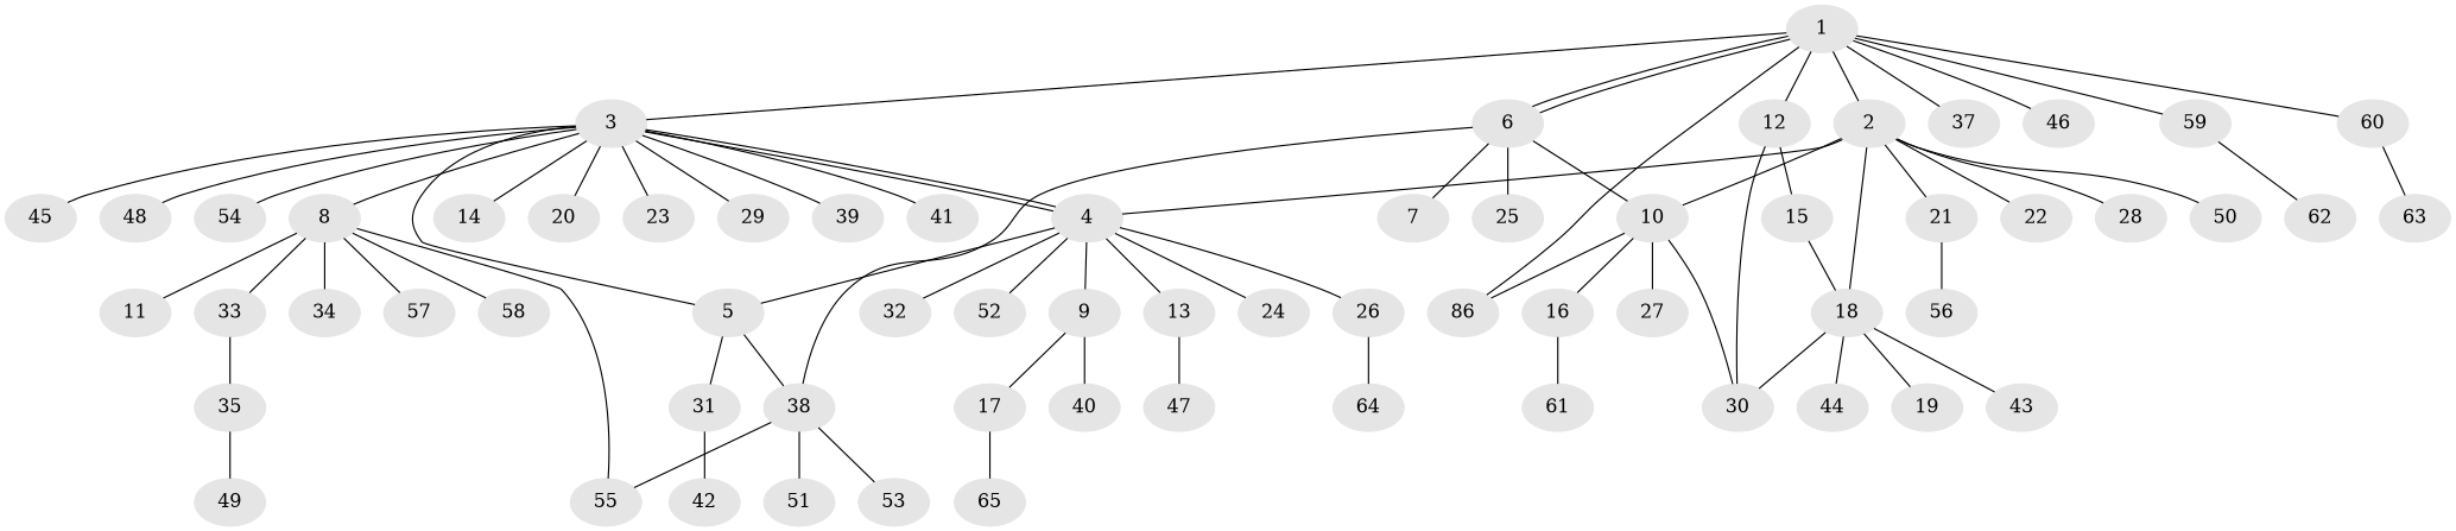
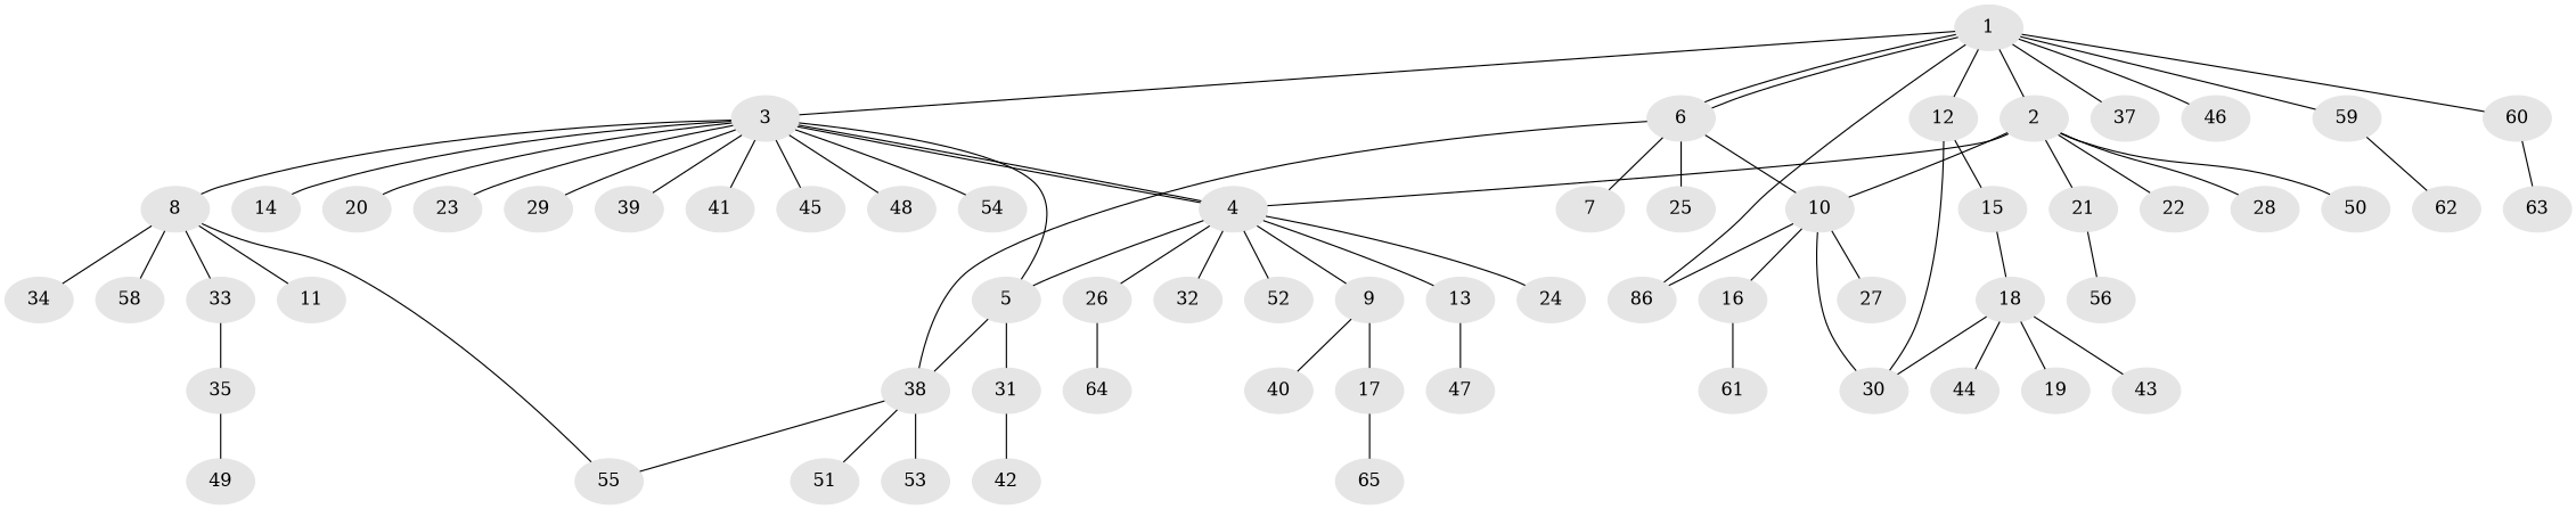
  graph {
    node [color=gray90 style=filled]
    1
    2
    3
    6
    12
    n6 [label=86]
    37
    46
    59
    60
    4
    10
    18
    21
    22
    28
    50
    5
    8
    14
    20
    23
    29
    39
    41
    45
    48
    54
    38
    7
    25
    30
    15
    62
    63
    9
    13
    24
    26
    32
    52
    16
    27
    19
    43
    44
    56
    31
    11
    33
    34
    55
-   57
    58
    17
    40
    47
    64
    42
    51
    53
    35
    65
    61
    49
    1 -- 2
    1 -- 3
    1 -- 6
    1 -- 6
    1 -- 12
    1 -- n6
    1 -- 37
    1 -- 46
    1 -- 59
    1 -- 60
    2 -- 4
    2 -- 10
-   2 -- 18
    2 -- 21
    2 -- 22
    2 -- 28
    2 -- 50
    3 -- 4
    3 -- 4
    3 -- 5
    3 -- 8
    3 -- 14
    3 -- 20
    3 -- 23
    3 -- 29
    3 -- 39
    3 -- 41
    3 -- 45
    3 -- 48
    3 -- 54
    6 -- 10
    6 -- 38
    6 -- 7
    6 -- 25
    12 -- 30
    12 -- 15
    59 -- 62
    60 -- 63
    4 -- 5
    4 -- 9
    4 -- 13
    4 -- 24
    4 -- 26
    4 -- 32
    4 -- 52
    10 -- n6
    10 -- 30
    10 -- 16
    10 -- 27
    18 -- 30
    18 -- 19
    18 -- 43
    18 -- 44
    21 -- 56
    5 -- 38
    5 -- 31
    8 -- 11
    8 -- 33
    8 -- 34
    8 -- 55
-   8 -- 57
    8 -- 58
    38 -- 55
    38 -- 51
    38 -- 53
    15 -- 18
    9 -- 17
    9 -- 40
    13 -- 47
    26 -- 64
    16 -- 61
    31 -- 42
    33 -- 35
    17 -- 65
    35 -- 49
  }
